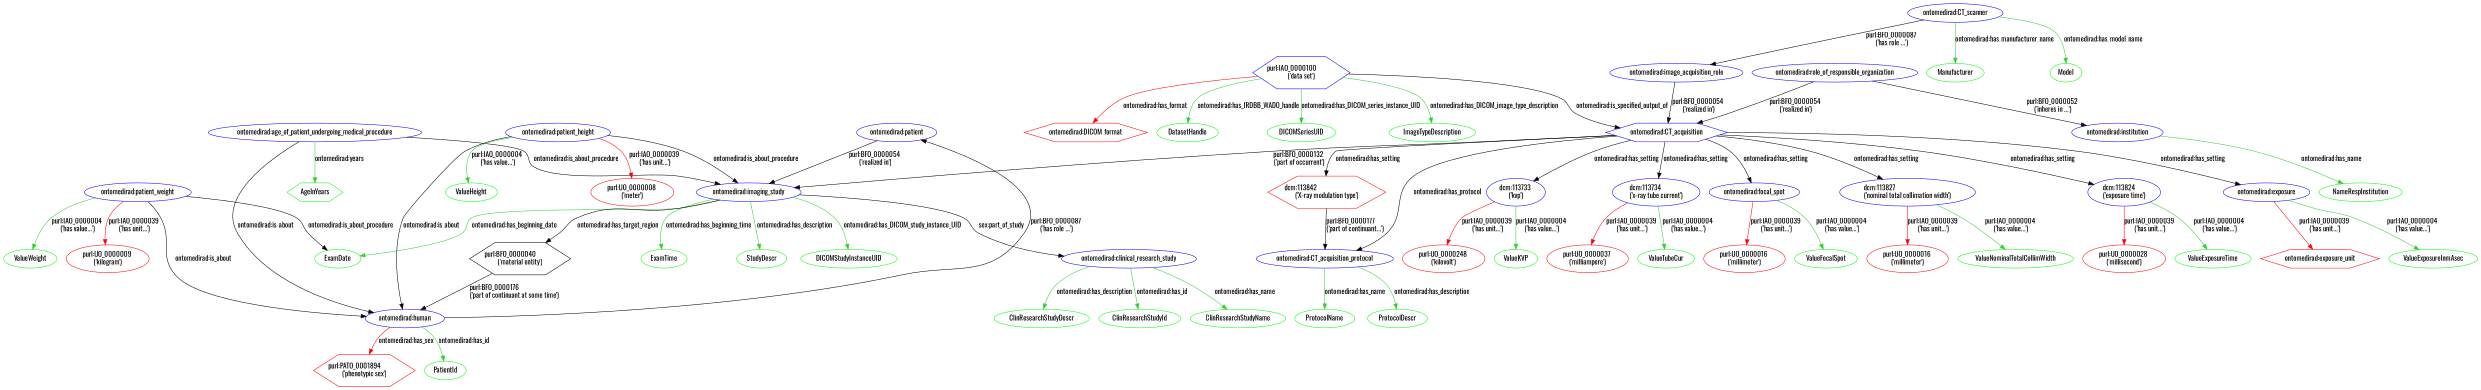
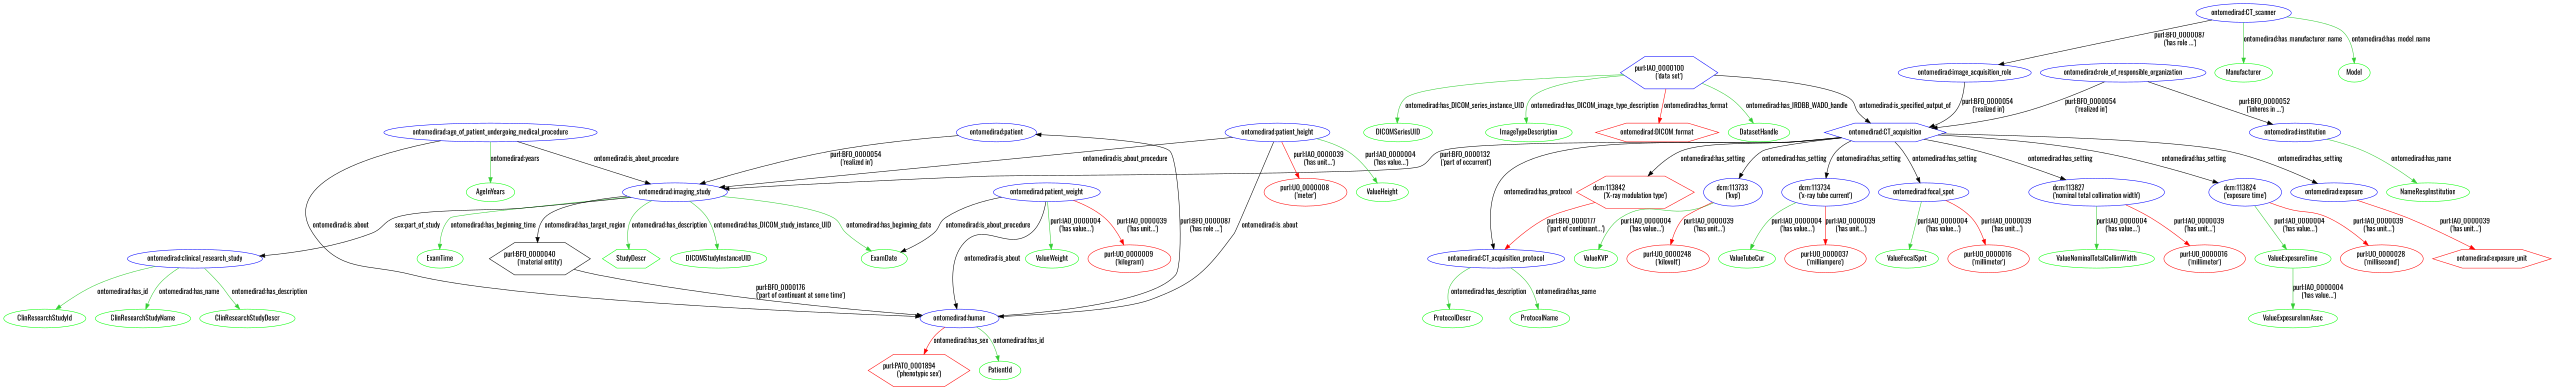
  digraph {
    fontname=Oswald
    node [color=green fontname=Oswald]
    edge [fontname=Oswald]
    n1 [color=blue label="ontomedirad:patient"]
    n2 [color=blue label="ontomedirad:imaging_study"]
    ExamDate
    ExamTime
-   StudyDescr
+   StudyDescr [shape=hexagon]
    DICOMStudyInstanceUID
    n7 [color=blue label="ontomedirad:clinical_research_study"]
    n8 [label="purl:BFO_0000040 \l('material entity')" shape=hexagon color=""]
    ClinResearchStudyId
    ClinResearchStudyName
    ClinResearchStudyDescr
    n12 [color=blue label="ontomedirad:human"]
    n13 [color=red label="purl:PATO_0001894 \l('phenotypic sex')" shape=hexagon]
    PatientId
    n15 [color=blue label="ontomedirad:CT_acquisition" shape=hexagon]
    n16 [color=blue label="ontomedirad:CT_acquisition_protocol"]
    n17 [color=red label="dcm:113842 \l('X-ray modulation type')" shape=hexagon]
    n18 [color=blue label="dcm:113733 \l('kvp')"]
    n19 [color=blue label="dcm:113734 \l('x-ray tube current')"]
    n20 [color=blue label="ontomedirad:focal_spot"]
    n21 [color=blue label="dcm:113827 \l('nominal total collimation width')"]
    n22 [color=blue label="dcm:113824 \l('exposure time')"]
    n23 [color=blue label="ontomedirad:exposure"]
    ProtocolName
    ProtocolDescr
    ValueKVP
    n27 [color=red label="purl:UO_0000248 \l('kilovolt')"]
    ValueTubeCur
    n29 [color=red label="purl:UO_0000037 \l('milliampere')"]
    ValueFocalSpot
    n31 [color=red label="purl:UO_0000016 \l('millimeter')"]
    ValueNominalTotalCollimWidth
    n33 [color=red label="purl:UO_0000016 \l('millimeter')"]
    ValueExposureTime
    n35 [color=red label="purl:UO_0000028 \l('millisecond')"]
    ValueExposureInmAsec
    n37 [color=red label="ontomedirad:exposure_unit" shape=hexagon]
    n38 [color=blue label="purl:IAO_0000100 \l('data set')" shape=hexagon]
    ImageTypeDescription
    n40 [color=red label="ontomedirad:DICOM_format" shape=hexagon]
    DatasetHandle
    DICOMSeriesUID
    n43 [color=blue label="ontomedirad:age_of_patient_undergoing_medical_procedure"]
-   AgeInYears [shape=hexagon]
+   AgeInYears
    n45 [color=blue label="ontomedirad:patient_weight"]
    ValueWeight
    n47 [color=red label="purl:UO_0000009 \l('kilogram')"]
    n48 [color=blue label="ontomedirad:patient_height"]
    ValueHeight
    n50 [color=red label="purl:UO_0000008 \l('meter')"]
    n51 [color=blue label="ontomedirad:CT_scanner"]
    n52 [color=blue label="ontomedirad:image_acquisition_role"]
    Manufacturer
    Model
    n55 [color=blue label="ontomedirad:institution"]
    NameRespInstitution
    n57 [color=blue label="ontomedirad:role_of_responsible_organization"]
    n1 -> n2 [label="purl:BFO_0000054 \l('realized in')"]
    n2 -> ExamDate [color=limegreen label="ontomedirad:has_beginning_date"]
    n2 -> ExamTime [color=limegreen label="ontomedirad:has_beginning_time"]
    n2 -> StudyDescr [color=limegreen label="ontomedirad:has_description"]
    n2 -> DICOMStudyInstanceUID [color=limegreen label="ontomedirad:has_DICOM_study_instance_UID"]
    n2 -> n7 [label="sex:part_of_study"]
    n2 -> n8 [label="ontomedirad:has_target_region"]
    n7 -> ClinResearchStudyId [color=limegreen label="ontomedirad:has_id"]
    n7 -> ClinResearchStudyName [color=limegreen label="ontomedirad:has_name"]
    n7 -> ClinResearchStudyDescr [color=limegreen label="ontomedirad:has_description"]
    n8 -> n12 [label="purl:BFO_0000176 \l('part of continuant at some time')"]
    n12 -> n1 [label="purl:BFO_0000087 \l('has role ...')"]
    n12 -> n13 [color=red label="ontomedirad:has_sex"]
    n12 -> PatientId [color=limegreen label="ontomedirad:has_id"]
    n15 -> n2 [label="purl:BFO_0000132 \l('part of occurrent')"]
    n15 -> n16 [label="ontomedirad:has_protocol"]
    n15 -> n17 [label="ontomedirad:has_setting"]
    n15 -> n18 [label="ontomedirad:has_setting"]
    n15 -> n19 [label="ontomedirad:has_setting"]
    n15 -> n20 [label="ontomedirad:has_setting"]
    n15 -> n21 [label="ontomedirad:has_setting"]
    n15 -> n22 [label="ontomedirad:has_setting"]
    n15 -> n23 [label="ontomedirad:has_setting"]
    n16 -> ProtocolName [color=limegreen label="ontomedirad:has_name"]
    n16 -> ProtocolDescr [color=limegreen label="ontomedirad:has_description"]
-   n17 -> n16 [label="purl:BFO_0000177 \l('part of continuant...')"]
+   n17 -> n16 [label="purl:BFO_0000177 \l('part of continuant...')" color=red]
    n18 -> ValueKVP [color=limegreen label="purl:IAO_0000004 \l('has value...')"]
    n18 -> n27 [color=red label="purl:IAO_0000039 \l('has unit...')"]
    n19 -> ValueTubeCur [color=limegreen label="purl:IAO_0000004 \l('has value...')"]
    n19 -> n29 [color=red label="purl:IAO_0000039 \l('has unit...')"]
    n20 -> ValueFocalSpot [color=limegreen label="purl:IAO_0000004 \l('has value...')"]
    n20 -> n31 [color=red label="purl:IAO_0000039 \l('has unit...')"]
    n21 -> ValueNominalTotalCollimWidth [color=limegreen label="purl:IAO_0000004 \l('has value...')"]
    n21 -> n33 [color=red label="purl:IAO_0000039 \l('has unit...')"]
    n22 -> ValueExposureTime [color=limegreen label="purl:IAO_0000004 \l('has value...')"]
    n22 -> n35 [color=red label="purl:IAO_0000039 \l('has unit...')"]
-   n23 -> ValueExposureInmAsec [color=limegreen label="purl:IAO_0000004 \l('has value...')"]
+   ValueExposureTime -> ValueExposureInmAsec [color=limegreen label="purl:IAO_0000004 \l('has value...')"]
    n23 -> n37 [color=red label="purl:IAO_0000039 \l('has unit...')"]
    n38 -> n15 [label="ontomedirad:is_specified_output_of"]
    n38 -> ImageTypeDescription [color=limegreen label="ontomedirad:has_DICOM_image_type_description"]
    n38 -> n40 [color=red label="ontomedirad:has_format"]
    n38 -> DatasetHandle [color=limegreen label="ontomedirad:has_IRDBB_WADO_handle"]
    n38 -> DICOMSeriesUID [color=limegreen label="ontomedirad:has_DICOM_series_instance_UID"]
    n43 -> n2 [label="ontomedirad:is_about_procedure"]
    n43 -> n12 [label="ontomedirad:is_about"]
    n43 -> AgeInYears [color=limegreen label="ontomedirad:years"]
    n45 -> ExamDate [label="ontomedirad:is_about_procedure"]
    n45 -> n12 [label="ontomedirad:is_about"]
    n45 -> ValueWeight [color=limegreen label="purl:IAO_0000004 \l('has value...')"]
    n45 -> n47 [color=red label="purl:IAO_0000039 \l('has unit...')"]
    n48 -> n2 [label="ontomedirad:is_about_procedure"]
    n48 -> n12 [label="ontomedirad:is_about"]
    n48 -> ValueHeight [color=limegreen label="purl:IAO_0000004 \l('has value...')"]
    n48 -> n50 [color=red label="purl:IAO_0000039 \l('has unit...')"]
    n51 -> n52 [label="purl:BFO_0000087 \l('has role ...')"]
    n51 -> Manufacturer [color=limegreen label="ontomedirad:has_manufacturer_name"]
    n51 -> Model [color=limegreen label="ontomedirad:has_model_name"]
    n52 -> n15 [label="purl:BFO_0000054 \l('realized in')"]
    n55 -> NameRespInstitution [color=limegreen label="ontomedirad:has_name"]
    n57 -> n15 [label="purl:BFO_0000054 \l('realized in')"]
    n57 -> n55 [label="purl:BFO_0000052 \l('inheres in ...')"]
  }
